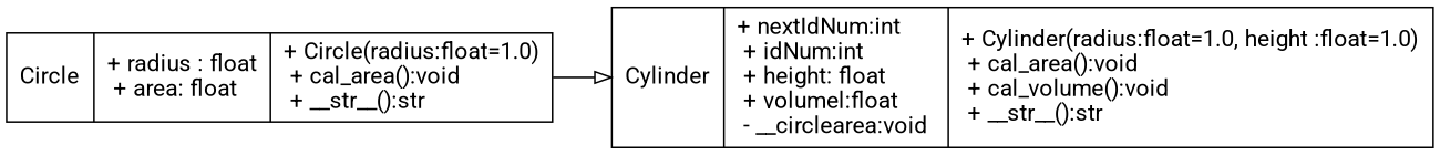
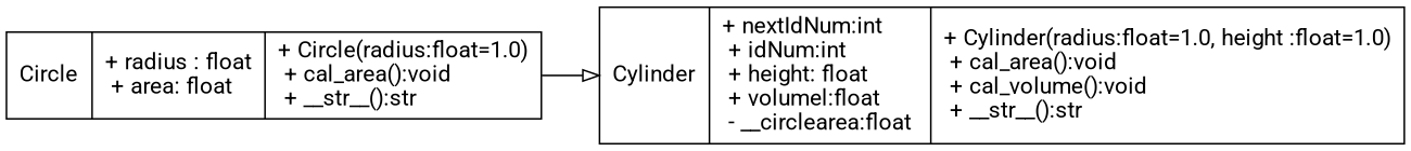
  digraph {
    rankdir=LR
    fontname=Roboto
    node [color=black fontcolor=black shape=record style=solid fontname=Roboto]
    n1 [label="{Circle| + radius : float\l + area: float\l| + Circle(radius:float=1.0)\l + cal_area():void\l + __str__():str\l}"]
-   n2 [label="{Cylinder| + nextIdNum:int\l + idNum:int\l + height: float\l + volumel:float\l - __circlearea:void \l| + Cylinder(radius:float=1.0, height :float=1.0)\l + cal_area():void\l  + cal_volume():void\l + __str__():str\l}"]
+   n2 [label="{Cylinder| + nextIdNum:int\l + idNum:int\l + height: float\l + volumel:float\l - __circlearea:float \l| + Cylinder(radius:float=1.0, height :float=1.0)\l + cal_area():void\l  + cal_volume():void\l + __str__():str\l}"]
    n1 -> n2 [arrowhead=empty arrowtail=none fontname=Roboto]
  }
